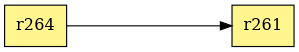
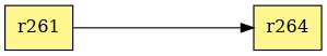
  digraph {
    rankdir=LR
    ranksep=2.0
    node [fillcolor=khaki1 shape=record style=filled]
    n1 [label="{r264}"]
    n2 [label="{r261}"]
-   n1 -> n2
+   n2 -> n1
  }
